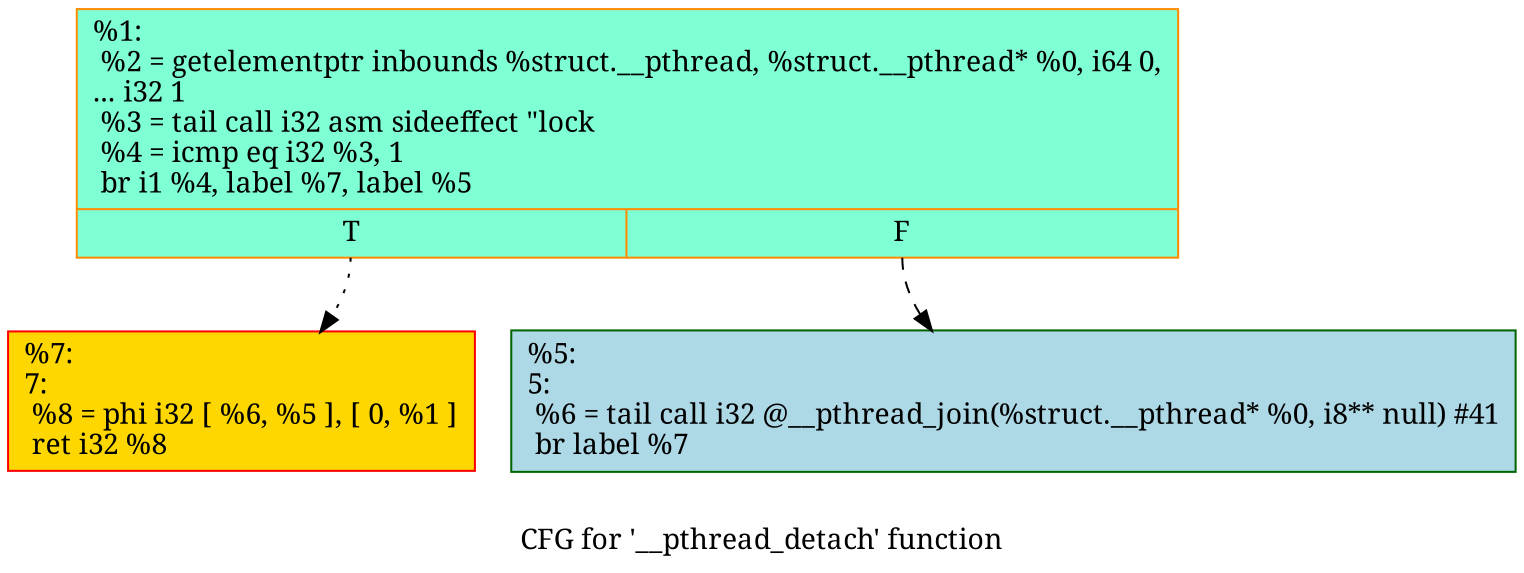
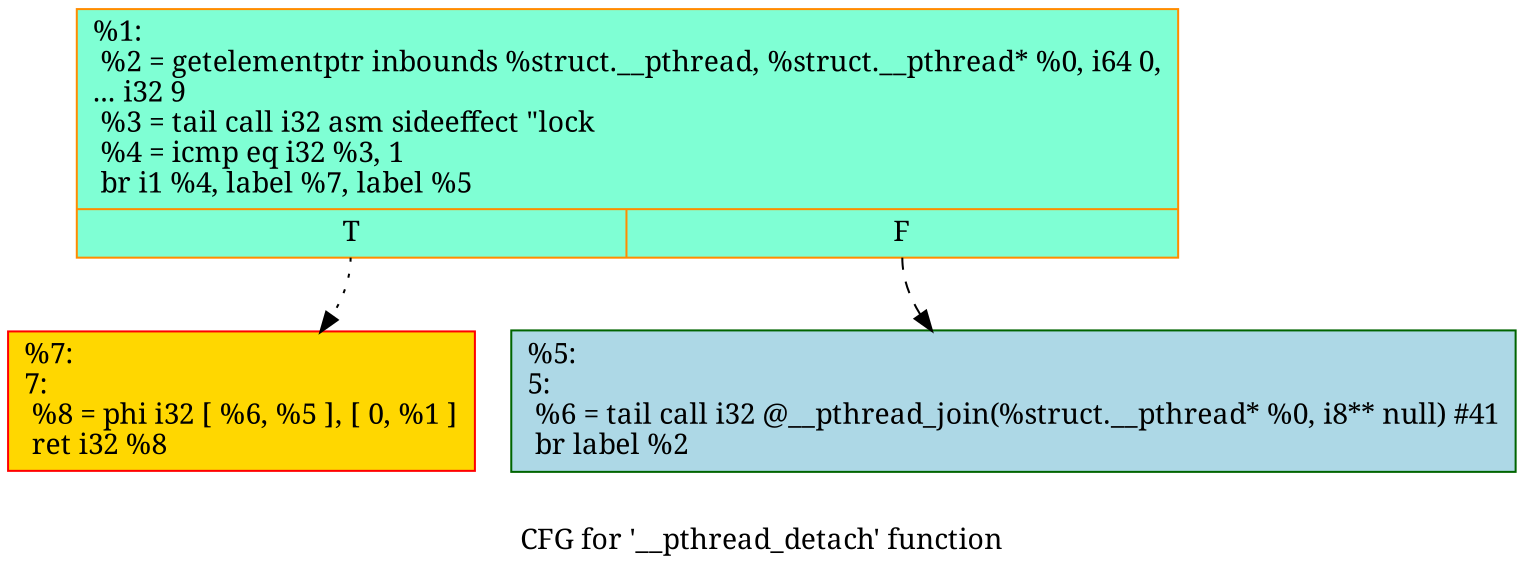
  digraph {
    fontname="Noto Serif"
    label="CFG for '__pthread_detach' function"
    node [fontname="Noto Serif" shape=record style=filled]
    edge [fontname="Noto Serif"]
-   n1 [color=darkorange fillcolor=aquamarine label="{%1:\l  %2 = getelementptr inbounds %struct.__pthread, %struct.__pthread* %0, i64 0,\l... i32 1\l  %3 = tail call i32 asm sideeffect \"lock \l  %4 = icmp eq i32 %3, 1\l  br i1 %4, label %7, label %5\l|{<s0>T|<s1>F}}"]
+   n1 [color=darkorange fillcolor=aquamarine label="{%1:\l  %2 = getelementptr inbounds %struct.__pthread, %struct.__pthread* %0, i64 0,\l... i32 9\l  %3 = tail call i32 asm sideeffect \"lock \l  %4 = icmp eq i32 %3, 1\l  br i1 %4, label %7, label %5\l|{<s0>T|<s1>F}}"]
    n2 [color=red fillcolor=gold label="{%7:\l7:                                                \l  %8 = phi i32 [ %6, %5 ], [ 0, %1 ]\l  ret i32 %8\l}"]
-   n3 [color=darkgreen fillcolor=lightblue label="{%5:\l5:                                                \l  %6 = tail call i32 @__pthread_join(%struct.__pthread* %0, i8** null) #41\l  br label %7\l}"]
+   n3 [color=darkgreen fillcolor=lightblue label="{%5:\l5:                                                \l  %6 = tail call i32 @__pthread_join(%struct.__pthread* %0, i8** null) #41\l  br label %2\l}"]
    n1 -> n2 [style=dotted tailport=s0]
    n1 -> n3 [style=dashed tailport=s1]
  }
